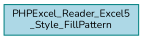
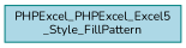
  digraph {
    rankdir=LR
    fontname=Nunito
-   n1 [color=teal fillcolor=lightblue fontname=Nunito fontsize=10 height=0.2 label="PHPExcel_Reader_Excel5\l_Style_FillPattern" shape=record style=filled width=0.4]
+   n1 [color=teal fillcolor=lightblue fontname=Nunito fontsize=10 height=0.2 label="PHPExcel_PHPExcel_Excel5\l_Style_FillPattern" shape=record style=filled width=0.4]
  }
